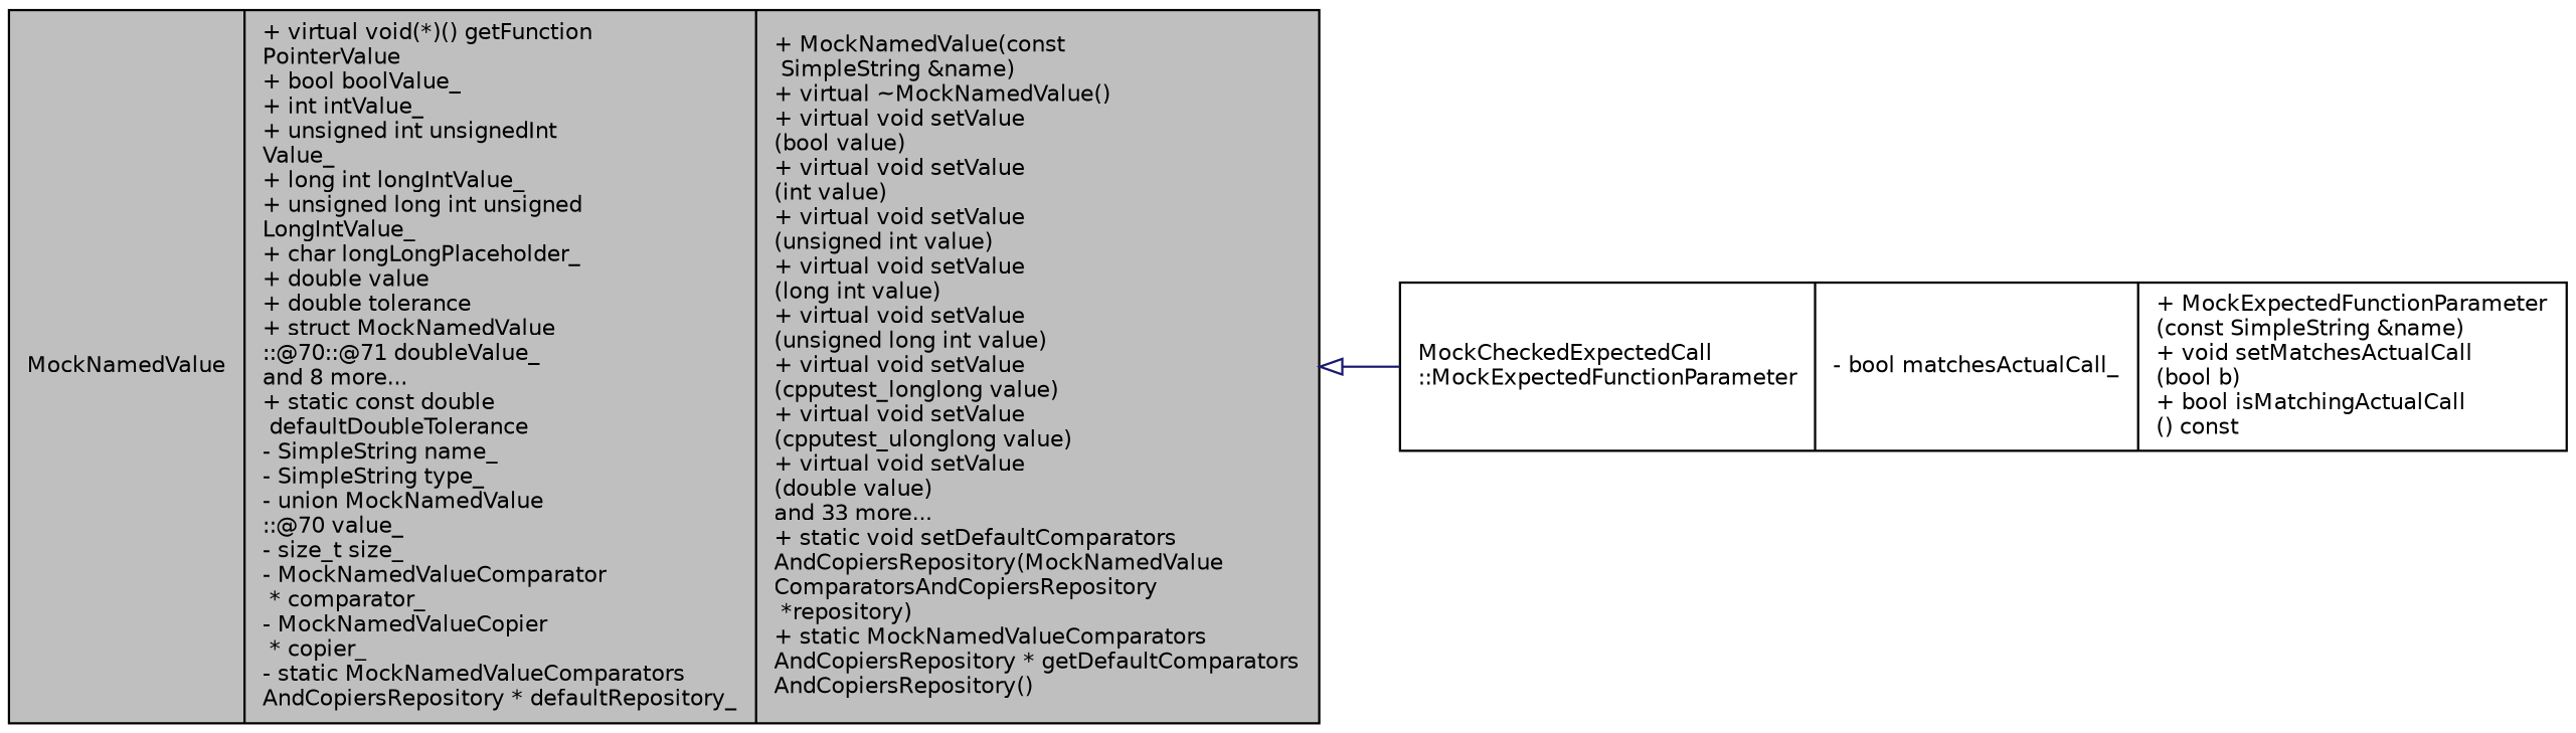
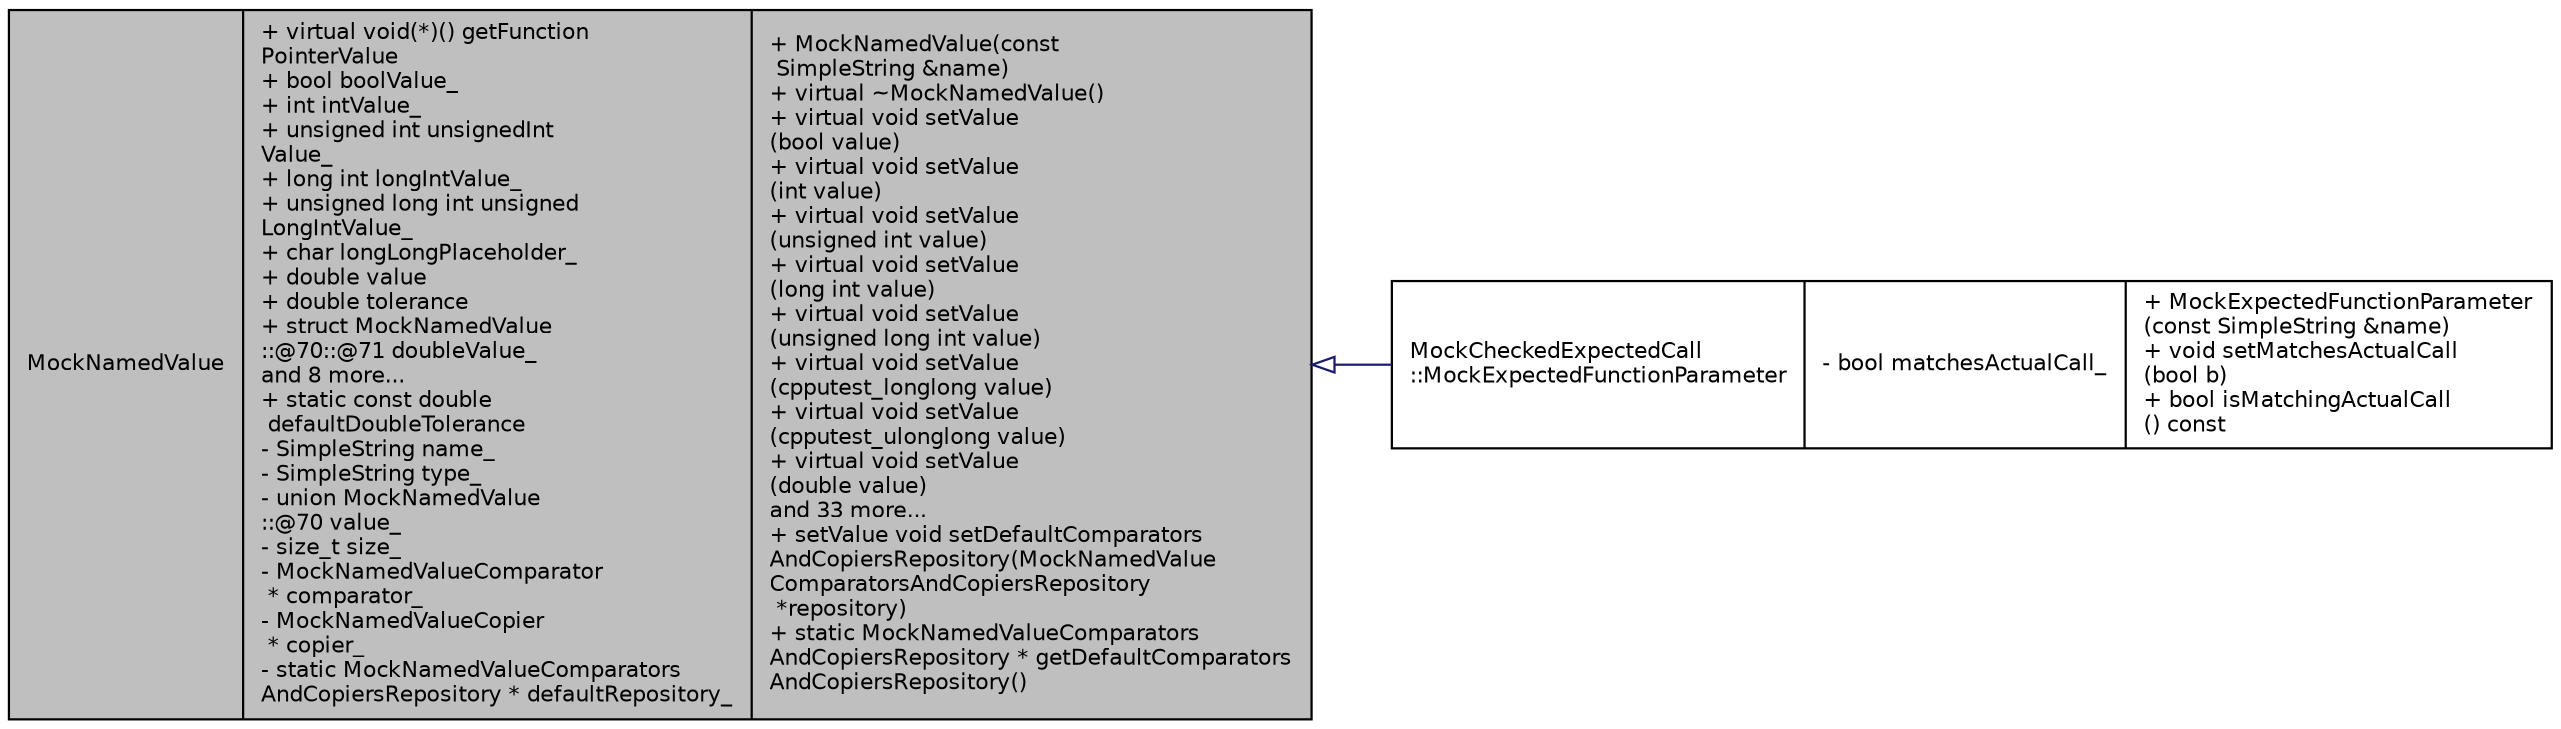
  digraph {
    rankdir=LR
    node [color=black fontname=Helvetica fontsize=10 shape=record style=filled]
-   n1 [fillcolor=grey75 fontcolor=black height=0.2 label="{MockNamedValue\n|+ virtual void(*)() getFunction\lPointerValue\l+ bool boolValue_\l+ int intValue_\l+ unsigned int unsignedInt\lValue_\l+ long int longIntValue_\l+ unsigned long int unsigned\lLongIntValue_\l+ char longLongPlaceholder_\l+ double value\l+ double tolerance\l+ struct MockNamedValue\l::@70::@71 doubleValue_\land 8 more...\l+ static const double\l defaultDoubleTolerance\l- SimpleString name_\l- SimpleString type_\l- union MockNamedValue\l::@70 value_\l- size_t size_\l- MockNamedValueComparator\l * comparator_\l- MockNamedValueCopier\l * copier_\l- static MockNamedValueComparators\lAndCopiersRepository * defaultRepository_\l|+  MockNamedValue(const\l SimpleString &name)\l+ virtual ~MockNamedValue()\l+ virtual void setValue\l(bool value)\l+ virtual void setValue\l(int value)\l+ virtual void setValue\l(unsigned int value)\l+ virtual void setValue\l(long int value)\l+ virtual void setValue\l(unsigned long int value)\l+ virtual void setValue\l(cpputest_longlong value)\l+ virtual void setValue\l(cpputest_ulonglong value)\l+ virtual void setValue\l(double value)\land 33 more...\l+ static void setDefaultComparators\lAndCopiersRepository(MockNamedValue\lComparatorsAndCopiersRepository\l *repository)\l+ static MockNamedValueComparators\lAndCopiersRepository * getDefaultComparators\lAndCopiersRepository()\l}" width=0.4]
+   n1 [fillcolor=grey75 fontcolor=black height=0.2 label="{MockNamedValue\n|+ virtual void(*)() getFunction\lPointerValue\l+ bool boolValue_\l+ int intValue_\l+ unsigned int unsignedInt\lValue_\l+ long int longIntValue_\l+ unsigned long int unsigned\lLongIntValue_\l+ char longLongPlaceholder_\l+ double value\l+ double tolerance\l+ struct MockNamedValue\l::@70::@71 doubleValue_\land 8 more...\l+ static const double\l defaultDoubleTolerance\l- SimpleString name_\l- SimpleString type_\l- union MockNamedValue\l::@70 value_\l- size_t size_\l- MockNamedValueComparator\l * comparator_\l- MockNamedValueCopier\l * copier_\l- static MockNamedValueComparators\lAndCopiersRepository * defaultRepository_\l|+  MockNamedValue(const\l SimpleString &name)\l+ virtual ~MockNamedValue()\l+ virtual void setValue\l(bool value)\l+ virtual void setValue\l(int value)\l+ virtual void setValue\l(unsigned int value)\l+ virtual void setValue\l(long int value)\l+ virtual void setValue\l(unsigned long int value)\l+ virtual void setValue\l(cpputest_longlong value)\l+ virtual void setValue\l(cpputest_ulonglong value)\l+ virtual void setValue\l(double value)\land 33 more...\l+ setValue void setDefaultComparators\lAndCopiersRepository(MockNamedValue\lComparatorsAndCopiersRepository\l *repository)\l+ static MockNamedValueComparators\lAndCopiersRepository * getDefaultComparators\lAndCopiersRepository()\l}" width=0.4]
    n2 [fillcolor=white height=0.2 label="{MockCheckedExpectedCall\l::MockExpectedFunctionParameter\n|- bool matchesActualCall_\l|+  MockExpectedFunctionParameter\l(const SimpleString &name)\l+ void setMatchesActualCall\l(bool b)\l+ bool isMatchingActualCall\l() const\l}" width=0.4]
    n1 -> n2 [arrowtail=onormal color=midnightblue dir=back fontname=Helvetica fontsize=10 labelfontname=Helvetica labelfontsize=10 style=solid]
  }
